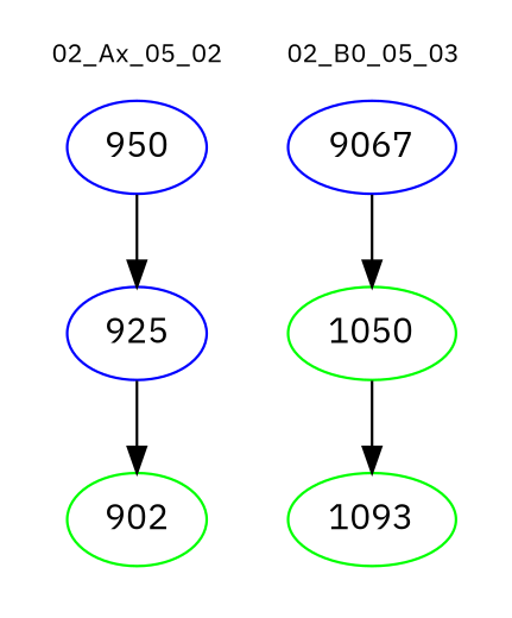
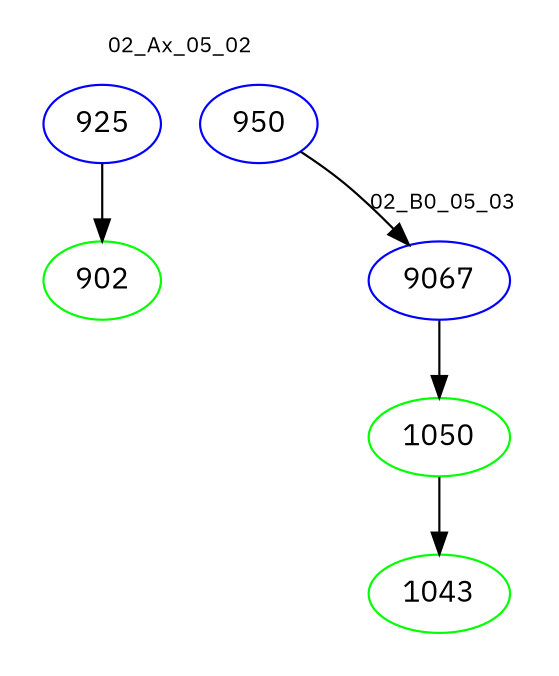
  digraph {
    fontname="IBM Plex Sans"
    node [color=blue fontname="IBM Plex Sans"]
    edge [color=black fontname="IBM Plex Sans"]
    n1 [label=950]
    n2 [label=925]
    n3 [color=green label=902]
    n4 [label=9067]
    n5 [color=green label=1050]
-   n6 [color=green label=1093]
+   n6 [color=green label=1043]
    subgraph cluster_1 {
      color=white
      fontsize=10
      label="02_Ax_05_02"
      n1
      n2
      n3
    }
    subgraph cluster_2 {
      color=white
      fontsize=10
      label="02_B0_05_03"
      n4
      n5
      n6
    }
-   n1 -> n2
+   n1 -> n4
    n2 -> n3
    n4 -> n5
    n5 -> n6
  }
